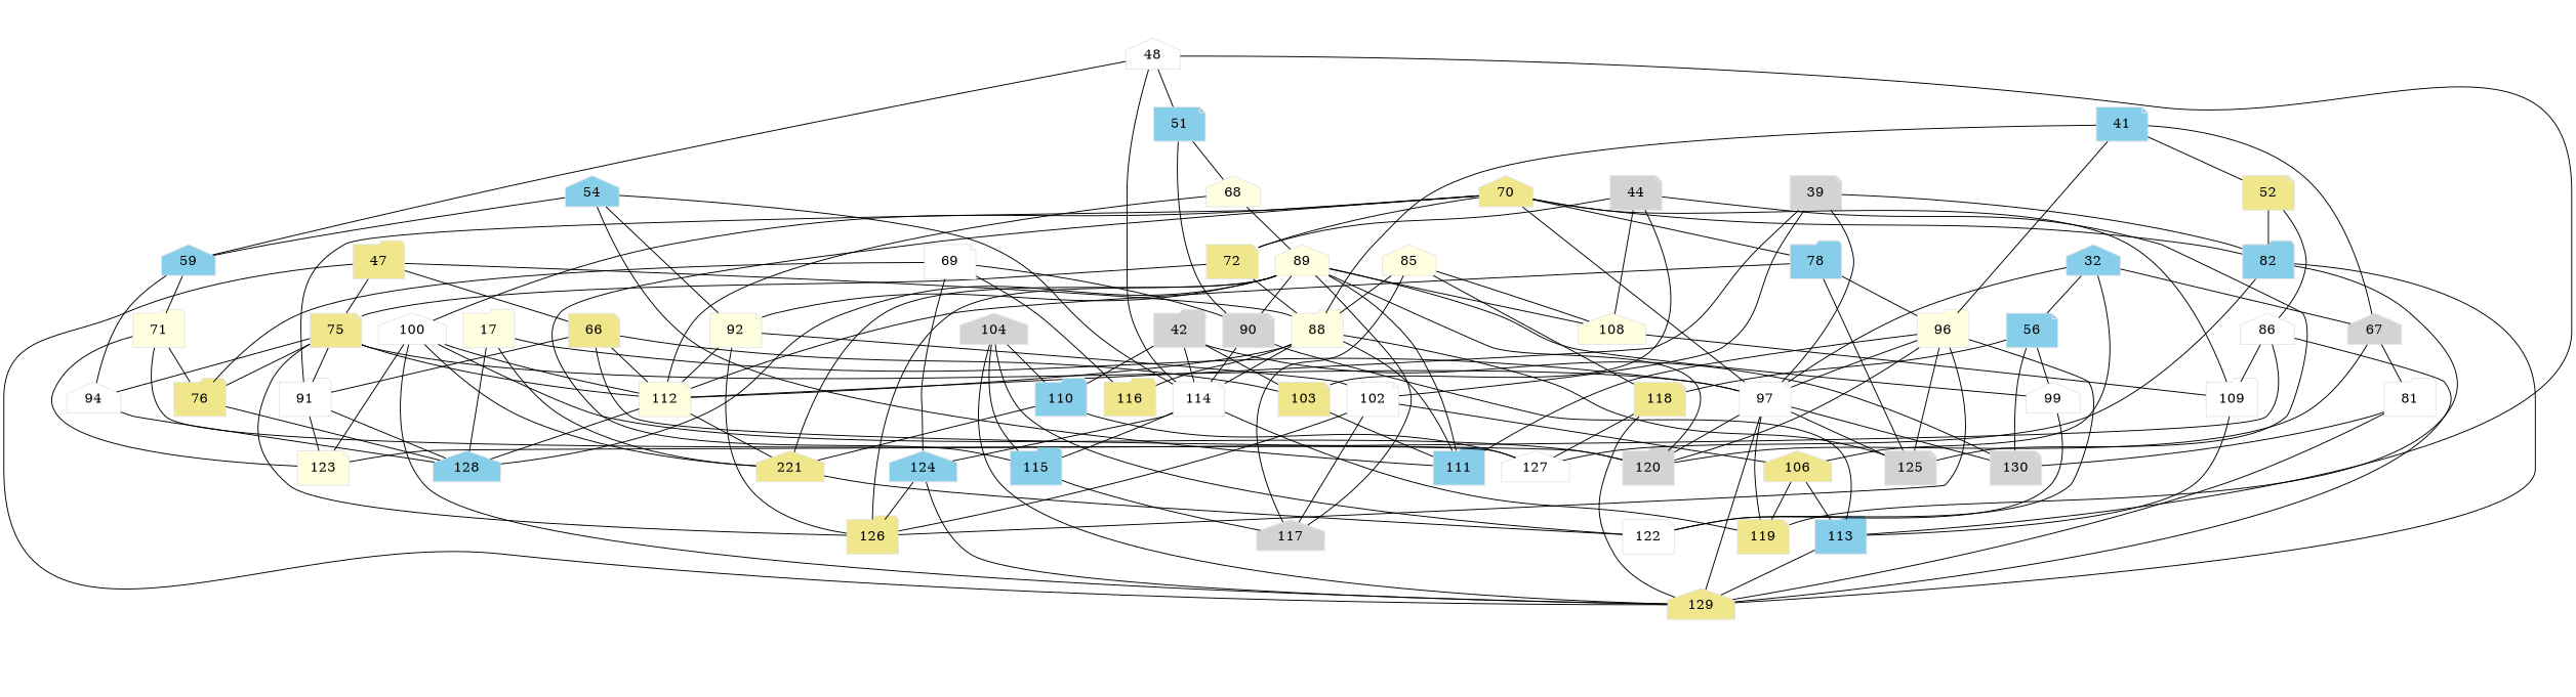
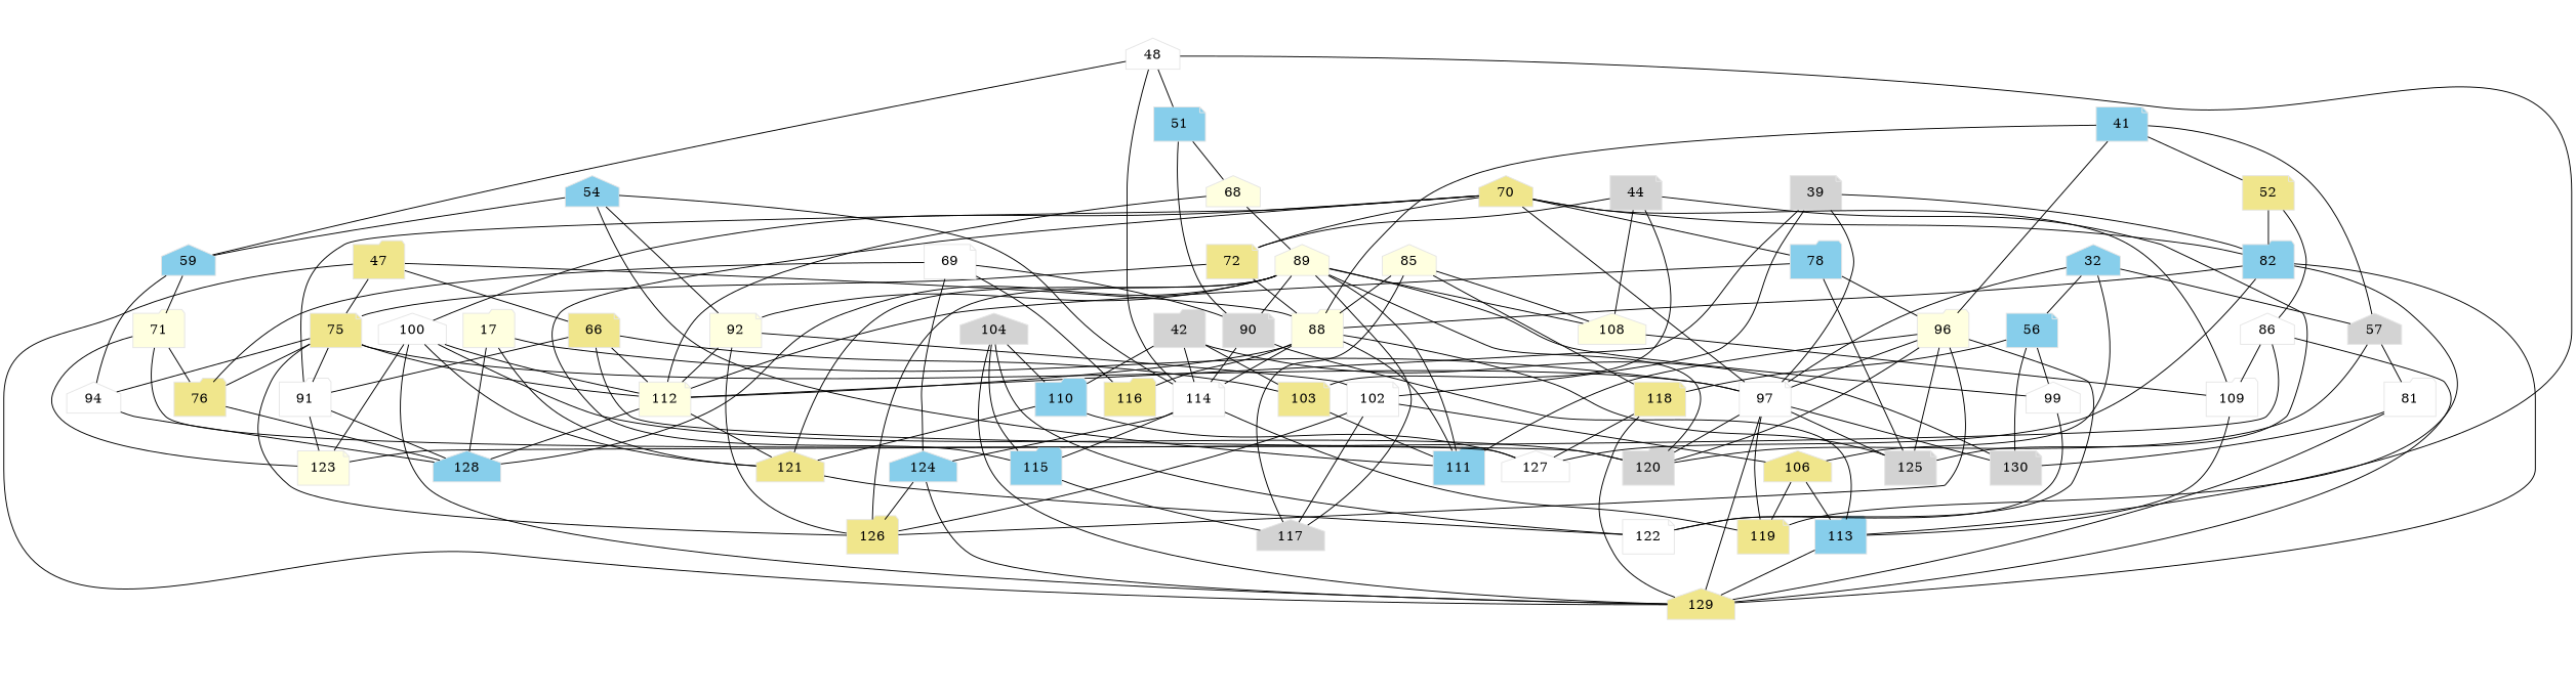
  graph {
    node [color=gray90 fillcolor=khaki shape=note style=filled]
    97 [fillcolor=white super="+4+87+21+43+27+93"]
    130 [fillcolor=lightgrey]
    125 [fillcolor=lightgrey]
    129 [shape=house super="+12+35+74"]
    120 [fillcolor=lightgrey shape=folder super="+95+67"]
    119
    17 [fillcolor=lightyellow shape=folder]
-   121 [shape=house super="+7+28" label=221]
+   121 [shape=house super="+7+28"]
    128 [fillcolor=skyblue shape=house super="+9+40"]
    122 [fillcolor=white super="+98"]
    32 [fillcolor=skyblue shape=house]
    56 [fillcolor=skyblue]
-   57 [fillcolor=lightgrey shape=house label=67]
+   57 [fillcolor=lightgrey shape=house]
    106 [shape=house]
    99 [fillcolor=white shape=house]
    118
    81 [fillcolor=white shape=folder]
    113 [fillcolor=skyblue shape=folder super="+62"]
    82 [fillcolor=skyblue shape=folder super="+49+36"]
    88 [fillcolor=lightyellow shape=folder super="+15+37+65+84"]
    127 [fillcolor=white shape=house]
    39 [fillcolor=lightgrey]
    102 [fillcolor=white super="+31"]
    112 [fillcolor=lightyellow super="+3+5+11+30"]
    126 [shape=folder super="+101+107"]
    117 [fillcolor=lightgrey shape=house super="+60"]
    41 [fillcolor=skyblue]
    52
    96 [fillcolor=lightyellow shape=folder super="+61+77"]
    86 [fillcolor=white shape=house]
    114 [fillcolor=white super="+8"]
    111 [fillcolor=skyblue shape=folder super="+80"]
    116 [shape=folder]
    42 [fillcolor=lightgrey shape=folder]
    103
    110 [fillcolor=skyblue shape=folder]
    124 [fillcolor=skyblue shape=house super="+105"]
    115 [fillcolor=skyblue shape=folder]
    44 [fillcolor=lightgrey]
    72
    108 [fillcolor=lightyellow shape=house]
    75 [super="+23+55"]
    109 [fillcolor=white shape=folder]
    68 [fillcolor=lightyellow shape=house super="+29"]
    89 [fillcolor=lightyellow shape=house super="+20+79+83"]
    66 [super="+22+38"]
    91 [fillcolor=white shape=folder super="+25"]
    47 [shape=folder]
    94 [fillcolor=white shape=house]
    76 [shape=folder]
    48 [fillcolor=white shape=house]
    51 [fillcolor=skyblue]
    59 [fillcolor=skyblue shape=house]
    90 [fillcolor=lightgrey super="+33"]
    71 [fillcolor=lightyellow shape=folder]
    123 [fillcolor=lightyellow super="+73"]
    54 [fillcolor=skyblue shape=house]
    92 [fillcolor=lightyellow super="+64"]
    69 [fillcolor=white]
    70 [shape=house super="+34"]
    78 [fillcolor=skyblue shape=folder]
    100 [fillcolor=white shape=house super="+14+58"]
    85 [fillcolor=lightyellow shape=house super="+50"]
    104 [fillcolor=lightgrey shape=house]
    97 -- 130
    97 -- 125
    97 -- 129
    97 -- 120
    97 -- 119
    17 -- 97
    17 -- 121
    17 -- 128 [weight=2]
    121 -- 122 [weight=2]
    32 -- 97
    32 -- 56
    32 -- 57
    32 -- 106
    56 -- 130
    56 -- 99
    56 -- 118
    57 -- 120
    57 -- 81
    106 -- 119
    106 -- 113
    99 -- 122
    118 -- 129
    118 -- 127
    81 -- 130
    81 -- 129
    113 -- 129 [weight=2]
    82 -- 129 [weight=2]
    82 -- 119
+   82 -- 88 [weight=2]
    82 -- 127
    88 -- 125
    88 -- 112
    88 -- 114
    88 -- 111
    88 -- 116
    39 -- 97
    39 -- 82
    39 -- 102
    39 -- 112
    102 -- 106
    102 -- 126
    102 -- 117
    112 -- 121
    112 -- 128
    41 -- 57
    41 -- 88
    41 -- 52
    41 -- 96
    52 -- 82 [weight=2]
    52 -- 86
    96 -- 97 [weight=3]
    96 -- 125 [weight=2]
    96 -- 120 [weight=2]
    96 -- 122 [weight=2]
    96 -- 126
    96 -- 111 [weight=2]
    86 -- 129
    86 -- 109
    86 -- 123
    114 -- 119
    114 -- 124
    114 -- 115
    42 -- 130
    42 -- 114
    42 -- 103
    42 -- 110
    103 -- 111
    110 -- 121
    110 -- 127
    124 -- 129 [weight=2]
    124 -- 126 [weight=2]
    115 -- 117
    44 -- 125
    44 -- 103
    44 -- 72
    44 -- 108
    72 -- 88
    72 -- 75
    108 -- 109
    75 -- 97
    75 -- 112
    75 -- 126
    75 -- 91
    75 -- 94
    75 -- 76
    109 -- 113
    68 -- 112
    68 -- 89
    89 -- 120
    89 -- 121 [weight=2]
    89 -- 128 [weight=2]
    89 -- 99 [weight=2]
    89 -- 126 [weight=2]
    89 -- 117 [weight=2]
    89 -- 111
    89 -- 108
    89 -- 90
    89 -- 92
    66 -- 120
    66 -- 112 [weight=2]
    66 -- 103
    66 -- 91
    91 -- 128
    91 -- 123 [weight=2]
    47 -- 129
    47 -- 88
    47 -- 75
    47 -- 66
    94 -- 128 [weight=2]
    76 -- 128
    48 -- 113
    48 -- 114
    48 -- 51
    48 -- 59
    51 -- 68
    51 -- 90 [weight=2]
    59 -- 94
    59 -- 71
    90 -- 113
    90 -- 114
    71 -- 127
    71 -- 76
    71 -- 123
    54 -- 114
    54 -- 111
    54 -- 59
    54 -- 92
    92 -- 102
    92 -- 112 [weight=2]
    92 -- 126
    69 -- 116
    69 -- 124
    69 -- 76
    69 -- 90
    70 -- 97
    70 -- 82
    70 -- 115
    70 -- 72
    70 -- 109
    70 -- 91
    70 -- 78
    70 -- 100
    78 -- 125
    78 -- 112
    78 -- 96
    100 -- 129
    100 -- 120 [weight=4]
    100 -- 121
    100 -- 112
    100 -- 123 [weight=2]
    85 -- 118
    85 -- 88 [weight=2]
    85 -- 117 [weight=2]
    85 -- 108
    104 -- 129
    104 -- 122
    104 -- 110
    104 -- 115
  }
